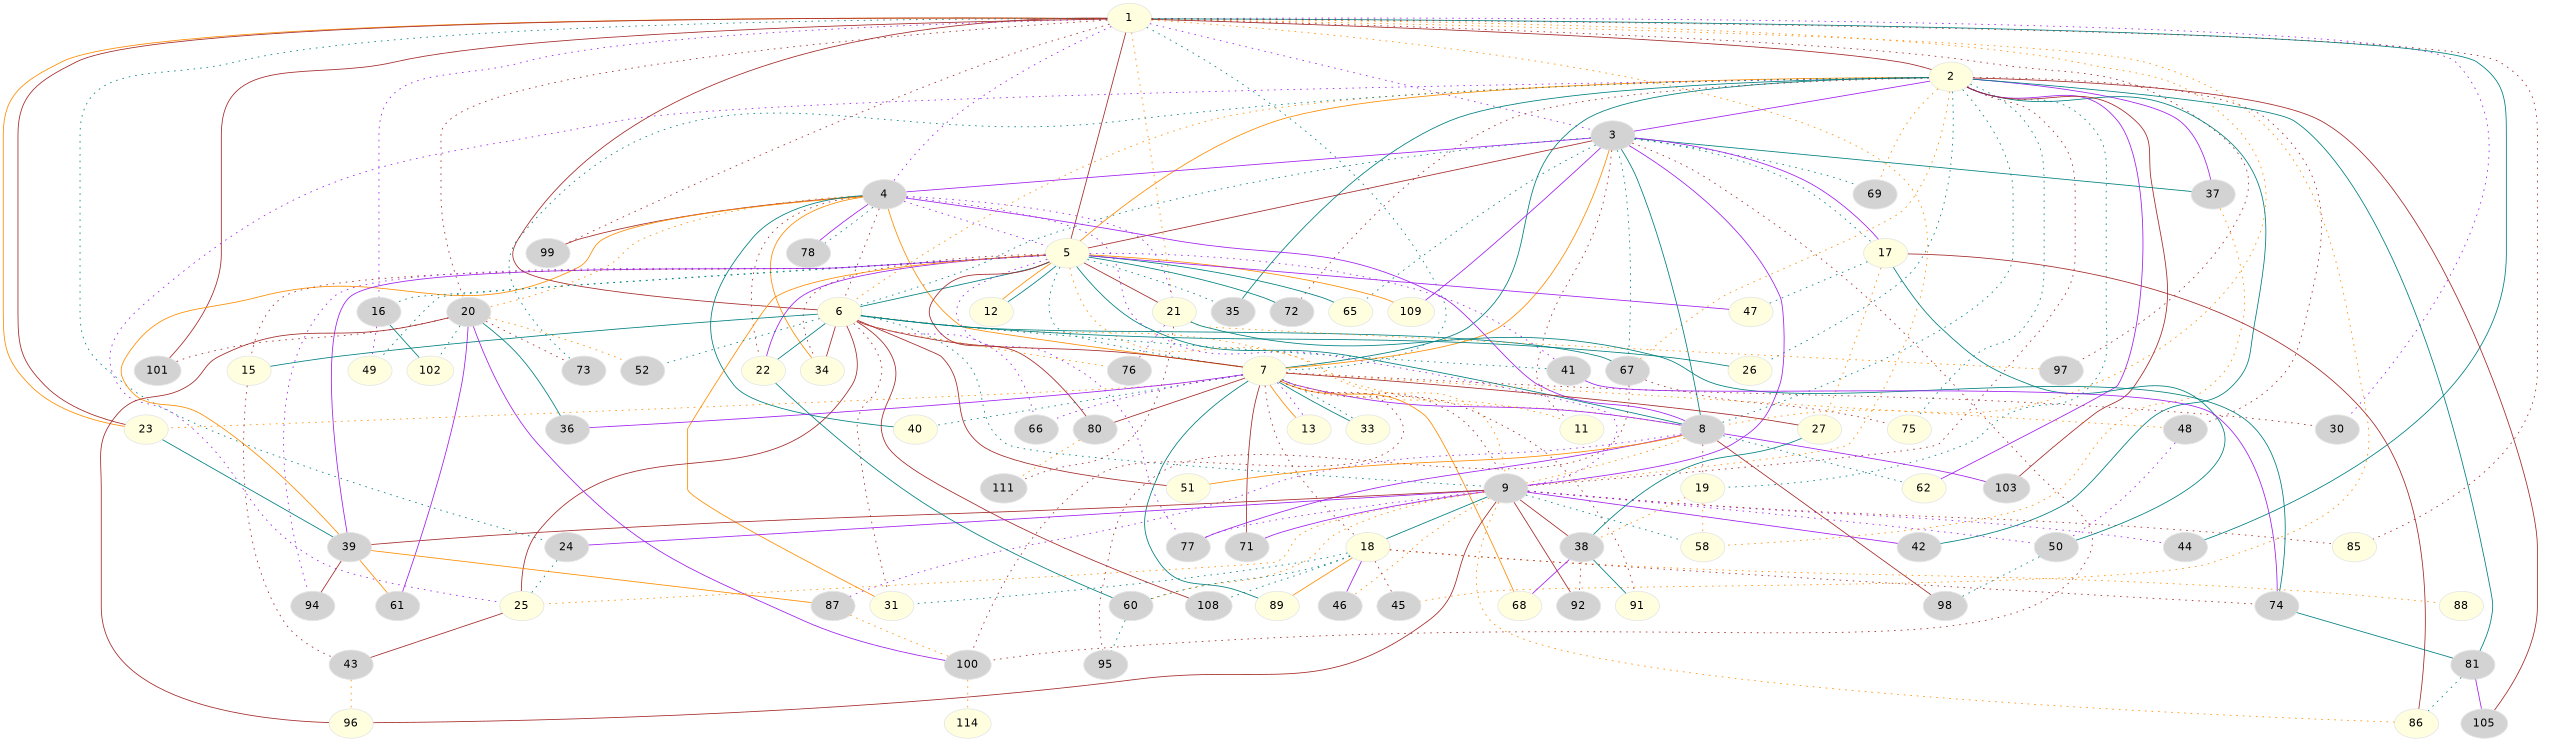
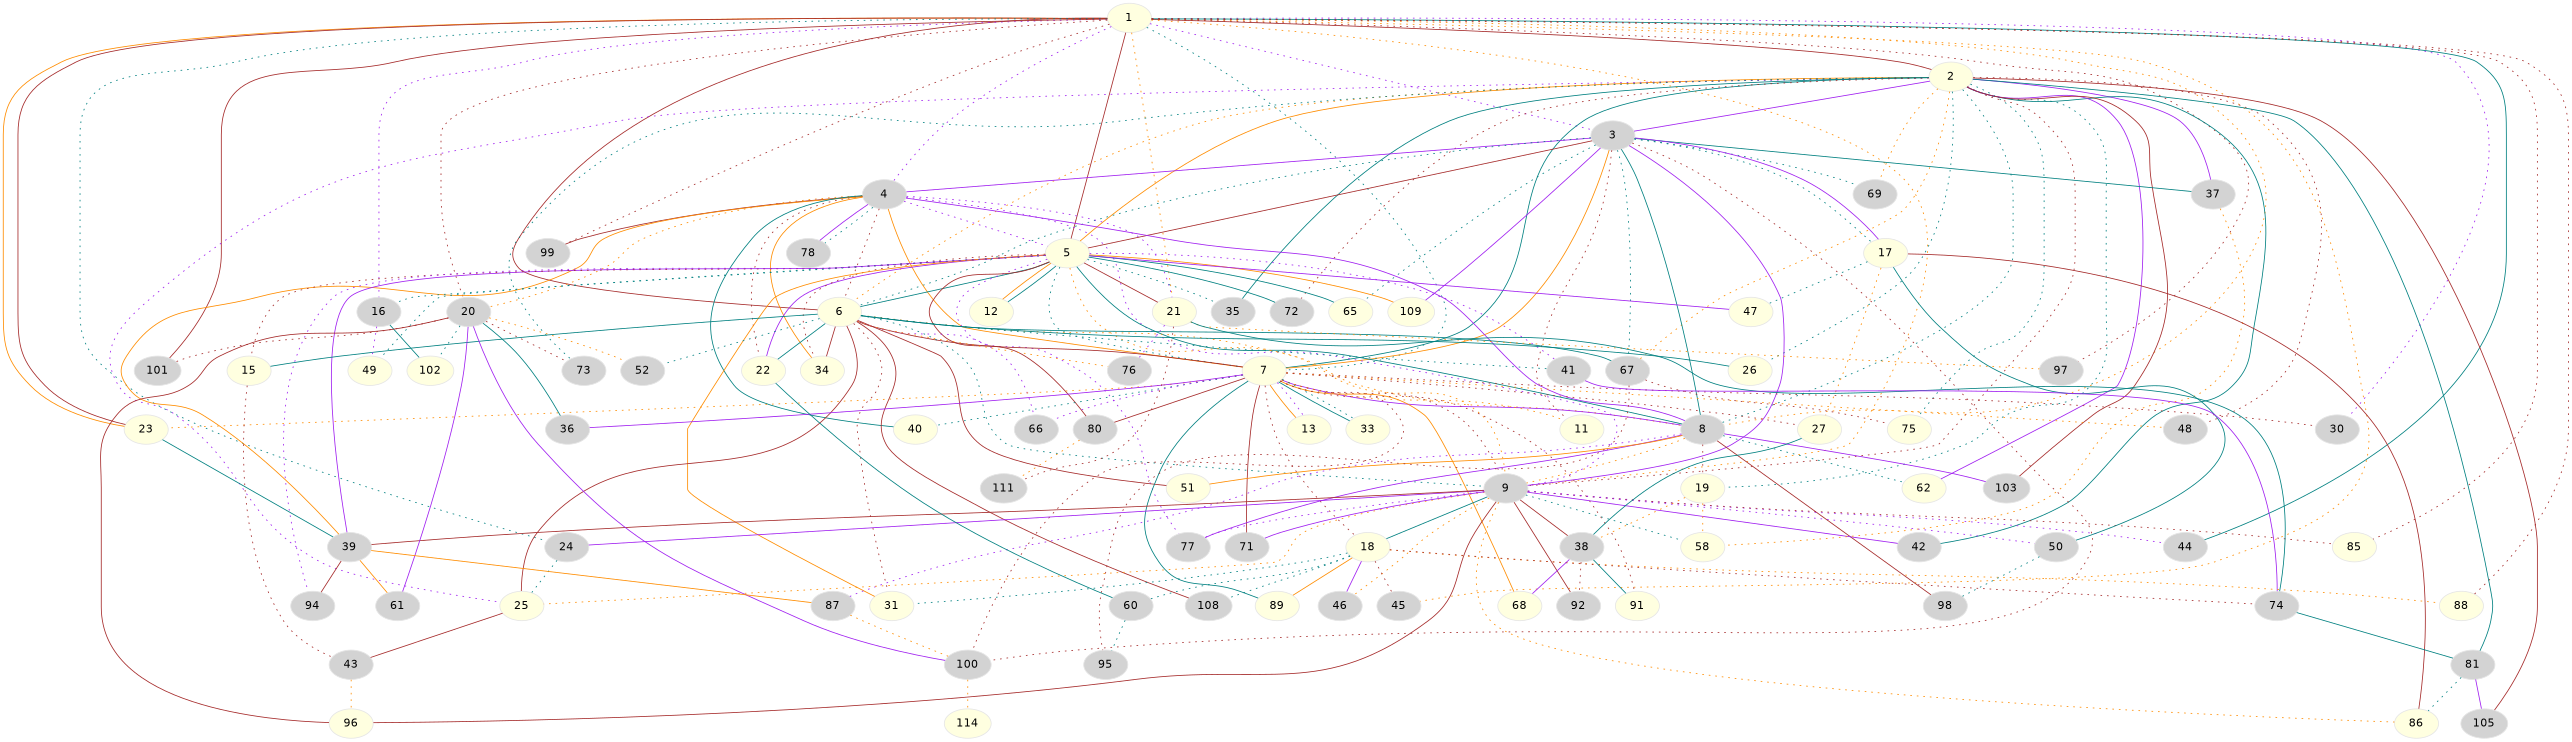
  graph {
    fontname="DejaVu Sans"
    node [color=gray90 fillcolor=lightgrey fontname="DejaVu Sans" style=filled]
    edge [color=teal fontname="DejaVu Sans" style=dotted]
    1 [fillcolor=lightyellow super="+53"]
    2 [fillcolor=lightyellow super="+55"]
    3 [super="+14"]
    4 [super="+57"]
    5 [fillcolor=lightyellow super="+10"]
    6 [fillcolor=lightyellow super="+106"]
    7 [fillcolor=lightyellow super="+56"]
    8 [super="+70"]
    9 [super="+104"]
    16
    20 [super="+113"]
    21 [fillcolor=lightyellow super="+28"]
    23 [fillcolor=lightyellow]
    24 [super="+110"]
    30
    44
    45
    85 [fillcolor=lightyellow]
    88 [fillcolor=lightyellow]
    97
    99
    101
    19 [fillcolor=lightyellow]
    25 [fillcolor=lightyellow super="+32"]
    26 [fillcolor=lightyellow]
    35
    37 [super="+63"]
    42
    48 [super="+84"]
    62 [fillcolor=lightyellow]
    67 [super="+112"]
    69
    72
    73
    75 [fillcolor=lightyellow]
    81
    103
    105
    11 [fillcolor=lightyellow]
    17 [fillcolor=lightyellow]
    65 [fillcolor=lightyellow]
    109 [fillcolor=lightyellow]
    100
    22 [fillcolor=lightyellow]
    34 [fillcolor=lightyellow]
    39 [super="+54"]
    40 [fillcolor=lightyellow super="+93"]
    78
    12 [fillcolor=lightyellow]
    15 [fillcolor=lightyellow]
    31 [fillcolor=lightyellow super="+64"]
    41
    47 [fillcolor=lightyellow]
    49 [fillcolor=lightyellow]
    77 [super="+115"]
    80
    94
    51 [fillcolor=lightyellow]
    52
    66
    76
    108
    13 [fillcolor=lightyellow]
    18 [fillcolor=lightyellow super="+29"]
    27 [fillcolor=lightyellow]
    33 [fillcolor=lightyellow]
    36
    68 [fillcolor=lightyellow]
    71
    89 [fillcolor=lightyellow]
    91 [fillcolor=lightyellow]
    87
    98
    38 [super="+59"]
    46
    50
    58 [fillcolor=lightyellow super="+82"]
    60 [super="+79"]
    86 [fillcolor=lightyellow super="+90"]
    92
    96 [fillcolor=lightyellow]
    102 [fillcolor=lightyellow]
    61
    74 [super="+83"]
    111
    43 [super="+107"]
    95
    114 [fillcolor=lightyellow]
    1 -- 2 [color=brown style=solid]
    1 -- 3 [color=purple]
    1 -- 4 [color=purple weight=2]
    1 -- 5 [color=brown style=solid weight=2]
    1 -- 6 [color=brown style=solid]
    1 -- 7
    1 -- 8 [color=darkorange]
    1 -- 9 [color=darkorange]
    1 -- 16 [color=purple]
    1 -- 20 [color=brown]
    1 -- 21 [color=darkorange]
    1 -- 23 [color=darkorange style=solid]
    1 -- 23 [color=brown style=solid]
    1 -- 24
    1 -- 30 [color=purple]
    1 -- 44 [style=solid]
    1 -- 45 [color=darkorange]
    1 -- 85 [color=brown]
+   1 -- 88 [color=brown]
    1 -- 97 [color=brown]
    1 -- 99 [color=brown]
    1 -- 101 [color=brown style=solid]
    2 -- 3 [color=purple style=solid]
    2 -- 5 [color=darkorange style=solid weight=2]
    2 -- 6 [color=darkorange]
    2 -- 7 [style=solid]
    2 -- 8
    2 -- 9 [color=brown]
    2 -- 19
    2 -- 25 [color=purple]
    2 -- 26
    2 -- 35 [style=solid]
    2 -- 37 [color=purple style=solid weight=2]
    2 -- 42 [style=solid]
    2 -- 48 [color=brown]
    2 -- 62 [color=purple style=solid]
    2 -- 67 [color=darkorange]
    2 -- 69 [color=darkorange]
    2 -- 72 [color=brown]
    2 -- 73
    2 -- 75
    2 -- 81 [style=solid]
    2 -- 103 [color=brown style=solid]
    2 -- 105 [color=brown style=solid]
    3 -- 4 [color=purple style=solid weight=2]
    3 -- 5 [color=brown style=solid weight=2]
    3 -- 6
    3 -- 7 [color=darkorange style=solid]
    3 -- 8 [style=solid]
    3 -- 9 [color=purple style=solid]
    3 -- 37 [style=solid]
    3 -- 67
    3 -- 69
    3 -- 11 [color=brown]
    3 -- 17
    3 -- 17 [color=purple style=solid]
    3 -- 65
    3 -- 109 [color=purple style=solid]
    3 -- 100 [color=brown]
    4 -- 5 [color=purple weight=2]
    4 -- 6 [color=brown]
    4 -- 7 [color=darkorange style=solid]
    4 -- 8 [color=purple style=solid]
    4 -- 9 [color=purple]
    4 -- 20 [color=darkorange]
    4 -- 21 [color=purple]
    4 -- 99 [color=brown style=solid]
    4 -- 22 [color=brown]
    4 -- 34 [color=darkorange style=solid]
    4 -- 39 [color=darkorange style=solid]
    4 -- 40 [style=solid]
    4 -- 78 [color=purple style=solid]
    4 -- 78
    5 -- 6 [style=solid weight=2]
    5 -- 7 [weight=2]
    5 -- 8 [style=solid weight=2]
    5 -- 9 [color=darkorange weight=2]
    5 -- 16
    5 -- 21 [color=brown style=solid]
    5 -- 35
    5 -- 72 [style=solid]
    5 -- 65 [style=solid]
    5 -- 109 [color=darkorange style=solid]
    5 -- 22 [color=purple style=solid]
    5 -- 34 [color=brown]
    5 -- 39 [color=purple style=solid]
    5 -- 12 [color=darkorange style=solid]
    5 -- 12 [style=solid]
    5 -- 15 [color=brown]
    5 -- 31 [color=darkorange style=solid]
    5 -- 41 [color=purple]
    5 -- 47 [color=purple style=solid]
    5 -- 49
    5 -- 77 [color=purple]
    5 -- 80 [color=brown style=solid]
    5 -- 94 [color=purple]
    6 -- 7 [color=brown style=solid]
    6 -- 8 [color=darkorange]
    6 -- 9
    6 -- 25 [color=brown style=solid]
    6 -- 26 [style=solid]
    6 -- 67 [style=solid]
    6 -- 22 [style=solid]
    6 -- 34 [color=brown style=solid]
    6 -- 15 [style=solid]
    6 -- 31 [color=brown]
    6 -- 41
    6 -- 51 [color=brown style=solid]
    6 -- 52
    6 -- 66 [color=purple]
    6 -- 76 [color=darkorange]
    6 -- 108 [color=brown style=solid]
    7 -- 8 [color=purple style=solid weight=2]
    7 -- 9 [color=brown weight=2]
    7 -- 23 [color=darkorange]
    7 -- 30 [color=brown]
    7 -- 48 [color=darkorange]
    7 -- 11 [color=darkorange]
    7 -- 100 [color=brown]
    7 -- 40
    7 -- 80 [color=brown style=solid]
    7 -- 66 [color=purple]
    7 -- 13 [color=darkorange style=solid]
    7 -- 13 [color=purple]
    7 -- 18 [color=brown weight=2]
-   7 -- 27 [color=brown style=solid]
+   7 -- 27 [color=brown]
    7 -- 33 [style=solid]
    7 -- 33
    7 -- 36 [color=purple style=solid]
    7 -- 68 [color=darkorange style=solid]
    7 -- 71 [color=brown style=solid]
    7 -- 89 [style=solid]
    7 -- 91 [color=brown]
    8 -- 9 [color=darkorange]
    8 -- 19 [color=brown]
    8 -- 62
    8 -- 103 [color=purple style=solid]
    8 -- 77 [color=purple style=solid]
    8 -- 51 [color=darkorange style=solid]
    8 -- 87 [color=purple]
    8 -- 98 [color=brown style=solid]
    9 -- 24 [color=purple style=solid]
    9 -- 44 [color=purple]
    9 -- 85 [color=brown]
    9 -- 25 [color=darkorange]
    9 -- 42 [color=purple style=solid]
    9 -- 39 [color=brown style=solid]
    9 -- 77 [color=purple]
    9 -- 18 [style=solid]
    9 -- 71 [color=purple style=solid]
    9 -- 38 [color=brown style=solid]
    9 -- 46 [color=darkorange]
    9 -- 50 [color=purple]
    9 -- 58
-   9 -- 60 [color=darkorange]
    9 -- 86 [color=darkorange]
    9 -- 92 [color=brown style=solid]
    9 -- 96 [color=brown style=solid]
    16 -- 49 [color=purple]
    16 -- 102 [style=solid]
    20 -- 101 [color=brown]
    20 -- 73 [color=brown]
    20 -- 100 [color=purple style=solid]
    20 -- 52 [color=darkorange]
    20 -- 36 [style=solid]
    20 -- 96 [color=brown style=solid]
    20 -- 102
    20 -- 61 [color=purple style=solid]
    21 -- 97 [color=darkorange]
    21 -- 76 [color=purple]
    21 -- 74 [style=solid]
    21 -- 111 [color=brown]
    23 -- 39 [style=solid]
    24 -- 25
    19 -- 38 [color=darkorange]
    19 -- 58 [color=darkorange]
    25 -- 43 [color=brown style=solid]
    37 -- 58 [color=darkorange]
-   48 -- 50 [color=purple]
    67 -- 75 [color=brown]
    67 -- 95 [color=brown]
    81 -- 105 [color=purple style=solid]
    81 -- 86
    17 -- 47
    17 -- 27 [color=darkorange]
    17 -- 50 [style=solid]
    17 -- 86 [color=brown style=solid]
    100 -- 114 [color=darkorange]
    22 -- 60 [style=solid]
    39 -- 94 [color=brown style=solid]
    39 -- 87 [color=darkorange style=solid]
    39 -- 61 [color=darkorange style=solid]
    15 -- 43 [color=brown]
    41 -- 74 [color=purple style=solid]
    80 -- 111 [color=darkorange]
    18 -- 45 [color=brown]
    18 -- 88 [color=darkorange]
    18 -- 31
    18 -- 108
    18 -- 89 [color=darkorange style=solid]
    18 -- 46 [color=purple style=solid]
    18 -- 60
    18 -- 74 [color=brown]
    27 -- 38 [style=solid]
    87 -- 100 [color=darkorange]
    38 -- 68 [color=purple style=solid]
    38 -- 91 [style=solid]
    38 -- 92 [color=brown]
    50 -- 98
    60 -- 95
    74 -- 81 [style=solid]
    43 -- 96 [color=darkorange]
  }
